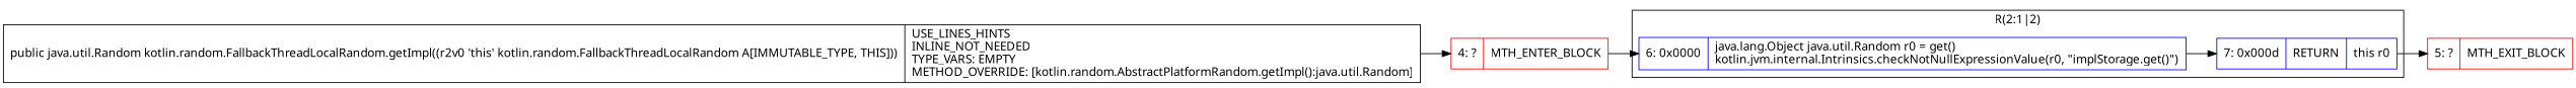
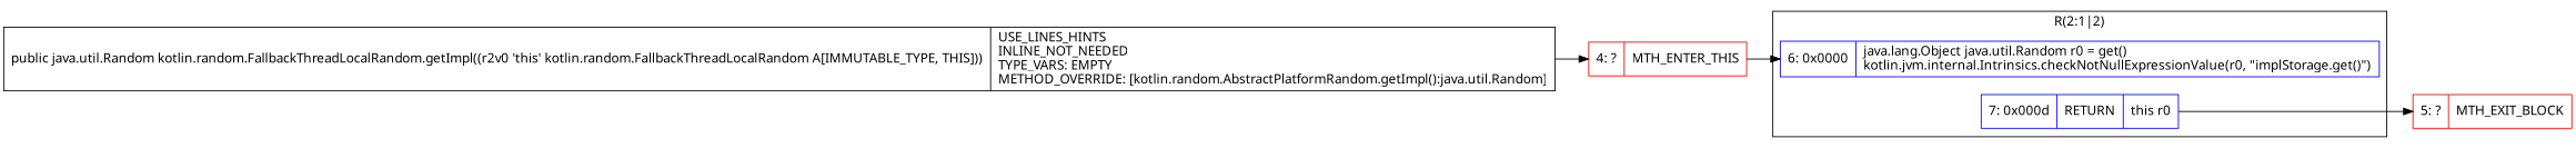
  digraph {
    fontname="Noto Sans"
    rankdir=LR
    node [color=blue fontname="Noto Sans" shape=record]
    edge [fontname="Noto Sans"]
    n1 [label="{6\:\ 0x0000|java.lang.Object java.util.Random r0 = get()\lkotlin.jvm.internal.Intrinsics.checkNotNullExpressionValue(r0, \"implStorage.get()\")\l}"]
    n2 [label="{7\:\ 0x000d|RETURN\l|this r0\l}"]
    n3 [color=red label="{5\:\ ?|MTH_EXIT_BLOCK\l}"]
-   n4 [color=red label="{4\:\ ?|MTH_ENTER_BLOCK\l}"]
+   n4 [color=red label="{4\:\ ?|MTH_ENTER_THIS\l}"]
    n5 [label="{public java.util.Random kotlin.random.FallbackThreadLocalRandom.getImpl((r2v0 'this' kotlin.random.FallbackThreadLocalRandom A[IMMUTABLE_TYPE, THIS]))  | USE_LINES_HINTS\lINLINE_NOT_NEEDED\lTYPE_VARS: EMPTY\lMETHOD_OVERRIDE: [kotlin.random.AbstractPlatformRandom.getImpl():java.util.Random]\l}" color=""]
    subgraph cluster_1 {
      label="R(2:1|2)"
      n1
      n2
    }
-   n1 -> n2
    n2 -> n3
    n4 -> n1
    n5 -> n4
  }
